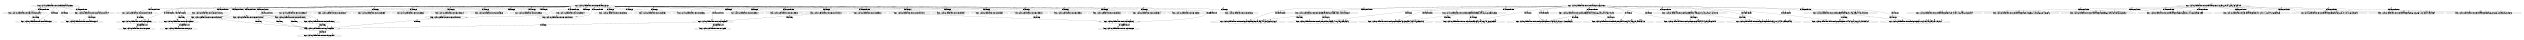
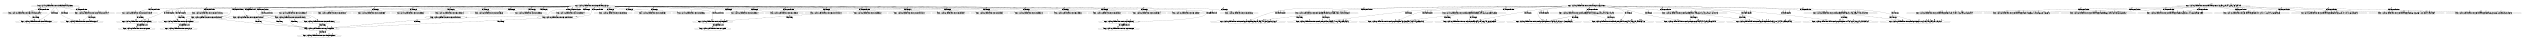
  digraph {
    rankdir=TB
    "https://w3id.org/deliberation/resource/decide_madrid_process"
    "https://w3id.org/deliberation/resource/madrid_topic_7"
    "https://w3id.org/deliberation/resource/madrid_topic_19"
    "https://w3id.org/deliberation/resource/madrid_proposal_7"
    "https://w3id.org/deliberation/resource/madrid_proposal_19"
    "https://w3id.org/deliberation/resource/contribution_3"
    "https://w3id.org/deliberation/resource/participant_1"
-   "https://w3id.org/deliberation/resource/role_participant_1" [label="https://w3id.org/deliberation/resource/role_proposal_1"]
+   "https://w3id.org/deliberation/resource/role_participant_1"
    "https://w3id.org/deliberation/resource/contribution_9"
    "https://w3id.org/deliberation/resource/participant_3"
    "https://w3id.org/deliberation/resource/org_PPE"
    "https://w3id.org/deliberation/resource/participant_4"
    "https://w3id.org/deliberation/resource/org_PfE"
    "https://w3id.org/deliberation/resource/contribution_2"
    "https://w3id.org/deliberation/resource/contribution_8"
    "https://w3id.org/deliberation/resource/participant_2"
    "https://w3id.org/deliberation/resource/org_S&D"
    "https://w3id.org/deliberation/resource/euhys_feedback_ed7c37ea-3ff0-4bf2-b14f-bf75a2dd8c5f"
    "https://w3id.org/deliberation/resource/euhys_participant_85eb62ad-0f88-49a7-a3e9-852a1231568f"
    "https://w3id.org/deliberation/resource/euhys_topic_4cb08a2f-3f51-417e-84e9-32cfa969a393"
    "https://w3id.org/deliberation/resource/euhys_feedback_b5de5ff7-0daa-486d-8872-ef5c976fc3bc"
    "https://w3id.org/deliberation/resource/euhys_participant_455c330e-8bbc-403f-97a4-5cef5bc7f1f3"
    "https://w3id.org/deliberation/resource/euhys_topic_ff43033d-80fa-42e3-84c9-856153ed32aa"
    "https://w3id.org/deliberation/resource/contribution_7"
    "https://w3id.org/deliberation/resource/ep_debate_20250310"
    "https://w3id.org/deliberation/resource/creitem20"
    "https://w3id.org/deliberation/resource/creitem12"
    "https://w3id.org/deliberation/resource/creitem5"
    "https://w3id.org/deliberation/resource/creitem8"
    "https://w3id.org/deliberation/resource/creitem16"
    "https://w3id.org/deliberation/resource/creitem23"
    "https://w3id.org/deliberation/resource/creitem3"
    "https://w3id.org/deliberation/resource/contribution_4"
    "https://w3id.org/deliberation/resource/creitem19"
    "https://w3id.org/deliberation/resource/contribution_5"
    "https://w3id.org/deliberation/resource/creitem13"
    "https://w3id.org/deliberation/resource/creitem1"
    "https://w3id.org/deliberation/resource/creitem6"
    "https://w3id.org/deliberation/resource/contribution_6"
    "https://w3id.org/deliberation/resource/creitem17"
    "https://w3id.org/deliberation/resource/creitem10"
    "https://w3id.org/deliberation/resource/contribution_10"
    "https://w3id.org/deliberation/resource/creitem21"
    "https://w3id.org/deliberation/resource/contribution_11"
    "https://w3id.org/deliberation/resource/creitem9"
    "https://w3id.org/deliberation/resource/creitem4"
-   "https://w3id.org/deliberation/resource/creitem15" [label="role://w3id.org/deliberation/resource/creitem15"]
+   "https://w3id.org/deliberation/resource/creitem15"
    "https://w3id.org/deliberation/resource/creitem2"
    "https://w3id.org/deliberation/resource/creitem11"
    "https://w3id.org/deliberation/resource/creitem14"
    "https://w3id.org/deliberation/resource/creitem7"
    "https://w3id.org/deliberation/resource/participant_5"
    "https://w3id.org/deliberation/resource/creitem18"
    "https://w3id.org/deliberation/resource/org_Verts_ALE"
    "https://w3id.org/deliberation/resource/euhys_feedback_94bbcdb2-866f-4b06-ba7b-9f6c17f16b92"
    "https://w3id.org/deliberation/resource/euhys_participant_722185df-16b3-423e-8717-dee280acf6a5"
    "https://w3id.org/deliberation/resource/euhys_topic_abdc1ec2-54f0-4aa5-83b1-d90baaa3473e"
    "https://w3id.org/deliberation/resource/delidata_process_1808ff70-68eb-4b48-8ad8-4e846ff7409d"
    "https://w3id.org/deliberation/resource/delidata_message_7b8b01b9-a2d7-4c06-adad-821f63d64d09"
    "https://w3id.org/deliberation/resource/delidata_message_17f528f5-3640-4b55-a868-cc0443563246"
    "https://w3id.org/deliberation/resource/delidata_message_ede56834-39fb-4b8a-b5f4-6543322c3967"
    "https://w3id.org/deliberation/resource/delidata_message_37e66aed-0221-4f40-8f6b-5d95c570ef5a"
    "https://w3id.org/deliberation/resource/delidata_message_10b712d7-f171-466d-9792-156e8fa0b6a6"
    "https://w3id.org/deliberation/resource/delidata_message_6fb0a435-8645-4e71-bd4b-18322bb22395"
    "https://w3id.org/deliberation/resource/delidata_message_26612508-e337-4372-be2a-a70fa2d4e309"
    "https://w3id.org/deliberation/resource/delidata_message_960365c7-53c3-4650-ae39-2f2202be8750"
    "https://w3id.org/deliberation/resource/eu_have_your_say_process"
    "https://w3id.org/deliberation/resource/euhys_feedback_44afb833-b7bc-4d00-8931-3b1464e1575d"
    "https://w3id.org/deliberation/resource/euhys_topic_8ec054aa-ff4d-4f79-8295-dfa028bf1f40"
    "https://w3id.org/deliberation/resource/euhys_participant_710b4b84-e51a-4cc2-8591-c4d7dcbf4819"
    "https://w3id.org/deliberation/resource/euhys_participant_ae927f63-37e7-43b4-9d70-ffdae8094ad5"
    "https://w3id.org/deliberation/resource/euhys_feedback_a9c58f72-79d8-4eae-8a7a-9c12db897e00"
    "https://w3id.org/deliberation/resource/euhys_topic_5a72067b-0f2a-4da6-af99-2aa17296dc1a"
    "https://w3id.org/deliberation/resource/decide_madrid_process" -> "https://w3id.org/deliberation/resource/madrid_topic_7" [label="del:hasTopic"]
    "https://w3id.org/deliberation/resource/decide_madrid_process" -> "https://w3id.org/deliberation/resource/madrid_topic_19" [label="del:hasTopic"]
    "https://w3id.org/deliberation/resource/decide_madrid_process" -> "https://w3id.org/deliberation/resource/madrid_proposal_7" [label="del:hasContribution"]
    "https://w3id.org/deliberation/resource/decide_madrid_process" -> "https://w3id.org/deliberation/resource/madrid_proposal_19" [label="del:hasContribution"]
    "https://w3id.org/deliberation/resource/madrid_proposal_7" -> "https://w3id.org/deliberation/resource/madrid_topic_7" [label="del:madeBy"]
    "https://w3id.org/deliberation/resource/madrid_proposal_19" -> "https://w3id.org/deliberation/resource/madrid_topic_19" [label="del:hasTopic"]
    "https://w3id.org/deliberation/resource/contribution_3" -> "https://w3id.org/deliberation/resource/participant_1" [label="del:madeBy"]
    "https://w3id.org/deliberation/resource/participant_1" -> "https://w3id.org/deliberation/resource/role_participant_1" [label="del:hasRole"]
    "https://w3id.org/deliberation/resource/contribution_9" -> "https://w3id.org/deliberation/resource/participant_3" [label="del:madeBy"]
    "https://w3id.org/deliberation/resource/participant_3" -> "https://w3id.org/deliberation/resource/org_PPE" [label="del:isAffiliatedWith"]
    "https://w3id.org/deliberation/resource/participant_4" -> "https://w3id.org/deliberation/resource/org_PfE" [label="del:isAffiliatedWith"]
    "https://w3id.org/deliberation/resource/contribution_2" -> "https://w3id.org/deliberation/resource/participant_1" [label="del:madeBy"]
    "https://w3id.org/deliberation/resource/contribution_8" -> "https://w3id.org/deliberation/resource/participant_2" [label="del:madeBy"]
    "https://w3id.org/deliberation/resource/participant_2" -> "https://w3id.org/deliberation/resource/org_S&D" [label="del:isAffiliatedWith"]
    "https://w3id.org/deliberation/resource/euhys_feedback_ed7c37ea-3ff0-4bf2-b14f-bf75a2dd8c5f" -> "https://w3id.org/deliberation/resource/euhys_participant_85eb62ad-0f88-49a7-a3e9-852a1231568f" [label="del:madeBy"]
    "https://w3id.org/deliberation/resource/euhys_feedback_ed7c37ea-3ff0-4bf2-b14f-bf75a2dd8c5f" -> "https://w3id.org/deliberation/resource/euhys_topic_4cb08a2f-3f51-417e-84e9-32cfa969a393" [label="del:hasTopic"]
    "https://w3id.org/deliberation/resource/euhys_feedback_b5de5ff7-0daa-486d-8872-ef5c976fc3bc" -> "https://w3id.org/deliberation/resource/euhys_participant_455c330e-8bbc-403f-97a4-5cef5bc7f1f3" [label="del:madeBy"]
    "https://w3id.org/deliberation/resource/euhys_feedback_b5de5ff7-0daa-486d-8872-ef5c976fc3bc" -> "https://w3id.org/deliberation/resource/euhys_topic_ff43033d-80fa-42e3-84c9-856153ed32aa" [label="del:hasTopic"]
-   "https://w3id.org/deliberation/resource/participant_4" -> "https://w3id.org/deliberation/resource/participant_1" [label="del:madeBy"]
+   "https://w3id.org/deliberation/resource/contribution_7" -> "https://w3id.org/deliberation/resource/participant_1" [label="del:madeBy"]
    "https://w3id.org/deliberation/resource/ep_debate_20250310" -> "https://w3id.org/deliberation/resource/contribution_3" [label="del:hasContribution"]
    "https://w3id.org/deliberation/resource/ep_debate_20250310" -> "https://w3id.org/deliberation/resource/contribution_9" [label="del:hasContribution"]
    "https://w3id.org/deliberation/resource/ep_debate_20250310" -> "https://w3id.org/deliberation/resource/participant_3" [label="del:hasParticipant"]
    "https://w3id.org/deliberation/resource/ep_debate_20250310" -> "https://w3id.org/deliberation/resource/participant_4" [label="del:hasContribution"]
-   "https://w3id.org/deliberation/resource/ep_debate_20250310" -> "https://w3id.org/deliberation/resource/contribution_2" [label="del:hasContribution"]
-   "https://w3id.org/deliberation/resource/ep_debate_20250310" -> "https://w3id.org/deliberation/resource/contribution_8" [label="del:hasContribution"]
+   "https://w3id.org/deliberation/resource/ep_debate_20250310" -> "https://w3id.org/deliberation/resource/contribution_2" [label="madeBy:hasContribution"]
+   "https://w3id.org/deliberation/resource/contribution_8" -> "https://w3id.org/deliberation/resource/ep_debate_20250310" [label="del:hasContribution"]
    "https://w3id.org/deliberation/resource/ep_debate_20250310" -> "https://w3id.org/deliberation/resource/participant_2" [label="del:hasParticipant"]
    "https://w3id.org/deliberation/resource/ep_debate_20250310" -> "https://w3id.org/deliberation/resource/contribution_7" [label="del:hasContribution"]
    "https://w3id.org/deliberation/resource/ep_debate_20250310" -> "https://w3id.org/deliberation/resource/creitem20" [label="del:hasTopic"]
    "https://w3id.org/deliberation/resource/ep_debate_20250310" -> "https://w3id.org/deliberation/resource/creitem12" [label="del:hasTopic"]
    "https://w3id.org/deliberation/resource/ep_debate_20250310" -> "https://w3id.org/deliberation/resource/creitem5" [label="del:hasTopic"]
    "https://w3id.org/deliberation/resource/ep_debate_20250310" -> "https://w3id.org/deliberation/resource/creitem8" [label="del:hasTopic"]
    "https://w3id.org/deliberation/resource/ep_debate_20250310" -> "https://w3id.org/deliberation/resource/creitem16" [label="del:hasTopic"]
    "https://w3id.org/deliberation/resource/ep_debate_20250310" -> "https://w3id.org/deliberation/resource/creitem23" [label="del:hasTopic"]
    "https://w3id.org/deliberation/resource/ep_debate_20250310" -> "https://w3id.org/deliberation/resource/creitem3" [label="del:hasTopic"]
-   "https://w3id.org/deliberation/resource/ep_debate_20250310" -> "https://w3id.org/deliberation/resource/contribution_4" [label="del:hasContribution"]
+   "https://w3id.org/deliberation/resource/ep_debate_20250310" -> "https://w3id.org/deliberation/resource/contribution_4" [label="del:isAffiliatedWith"]
    "https://w3id.org/deliberation/resource/ep_debate_20250310" -> "https://w3id.org/deliberation/resource/creitem19" [label="del:hasTopic"]
    "https://w3id.org/deliberation/resource/ep_debate_20250310" -> "https://w3id.org/deliberation/resource/contribution_5" [label="del:hasContribution"]
    "https://w3id.org/deliberation/resource/ep_debate_20250310" -> "https://w3id.org/deliberation/resource/creitem13" [label="del:hasTopic"]
    "https://w3id.org/deliberation/resource/ep_debate_20250310" -> "https://w3id.org/deliberation/resource/creitem1" [label="del:hasTopic"]
    "https://w3id.org/deliberation/resource/ep_debate_20250310" -> "https://w3id.org/deliberation/resource/creitem6" [label="del:hasTopic"]
    "https://w3id.org/deliberation/resource/ep_debate_20250310" -> "https://w3id.org/deliberation/resource/contribution_6" [label="del:hasContribution"]
    "https://w3id.org/deliberation/resource/ep_debate_20250310" -> "https://w3id.org/deliberation/resource/creitem17" [label="del:hasTopic"]
    "https://w3id.org/deliberation/resource/ep_debate_20250310" -> "https://w3id.org/deliberation/resource/creitem10" [label="del:hasTopic"]
    "https://w3id.org/deliberation/resource/ep_debate_20250310" -> "https://w3id.org/deliberation/resource/contribution_10" [label="del:hasContribution"]
    "https://w3id.org/deliberation/resource/ep_debate_20250310" -> "https://w3id.org/deliberation/resource/creitem21" [label="del:hasTopic"]
    "https://w3id.org/deliberation/resource/ep_debate_20250310" -> "https://w3id.org/deliberation/resource/contribution_11" [label="del:hasContribution"]
    "https://w3id.org/deliberation/resource/ep_debate_20250310" -> "https://w3id.org/deliberation/resource/creitem9" [label="del:hasTopic"]
    "https://w3id.org/deliberation/resource/ep_debate_20250310" -> "https://w3id.org/deliberation/resource/creitem4" [label="del:hasTopic"]
    "https://w3id.org/deliberation/resource/ep_debate_20250310" -> "https://w3id.org/deliberation/resource/creitem15" [label="del:hasTopic"]
    "https://w3id.org/deliberation/resource/ep_debate_20250310" -> "https://w3id.org/deliberation/resource/creitem2" [label="del:hasTopic"]
    "https://w3id.org/deliberation/resource/ep_debate_20250310" -> "https://w3id.org/deliberation/resource/creitem11" [label="del:hasTopic"]
    "https://w3id.org/deliberation/resource/ep_debate_20250310" -> "https://w3id.org/deliberation/resource/creitem14" [label="del:hasTopic"]
    "https://w3id.org/deliberation/resource/ep_debate_20250310" -> "https://w3id.org/deliberation/resource/creitem7" [label="del:hasTopic"]
    "https://w3id.org/deliberation/resource/ep_debate_20250310" -> "https://w3id.org/deliberation/resource/participant_5" [label="del:isAffiliatedWith"]
    "https://w3id.org/deliberation/resource/ep_debate_20250310" -> "https://w3id.org/deliberation/resource/creitem18" [label="del:hasTopic"]
    "https://w3id.org/deliberation/resource/contribution_4" -> "https://w3id.org/deliberation/resource/participant_1" [label="del:madeBy"]
    "https://w3id.org/deliberation/resource/contribution_5" -> "https://w3id.org/deliberation/resource/participant_1" [label="del:madeBy"]
    "https://w3id.org/deliberation/resource/contribution_6" -> "https://w3id.org/deliberation/resource/participant_1" [label="del:madeBy"]
    "https://w3id.org/deliberation/resource/contribution_10" -> "https://w3id.org/deliberation/resource/participant_4" [label="del:madeBy"]
-   "https://w3id.org/deliberation/resource/contribution_11" -> "https://w3id.org/deliberation/resource/participant_5" [label="del:madeBy"]
    "https://w3id.org/deliberation/resource/participant_5" -> "https://w3id.org/deliberation/resource/org_Verts_ALE" [label="del:isAffiliatedWith"]
    "https://w3id.org/deliberation/resource/euhys_feedback_94bbcdb2-866f-4b06-ba7b-9f6c17f16b92" -> "https://w3id.org/deliberation/resource/euhys_participant_722185df-16b3-423e-8717-dee280acf6a5" [label="del:madeBy"]
    "https://w3id.org/deliberation/resource/euhys_feedback_94bbcdb2-866f-4b06-ba7b-9f6c17f16b92" -> "https://w3id.org/deliberation/resource/euhys_topic_abdc1ec2-54f0-4aa5-83b1-d90baaa3473e" [label="del:hasTopic"]
    "https://w3id.org/deliberation/resource/delidata_process_1808ff70-68eb-4b48-8ad8-4e846ff7409d" -> "https://w3id.org/deliberation/resource/delidata_message_7b8b01b9-a2d7-4c06-adad-821f63d64d09" [label="del:hasContribution"]
    "https://w3id.org/deliberation/resource/delidata_process_1808ff70-68eb-4b48-8ad8-4e846ff7409d" -> "https://w3id.org/deliberation/resource/delidata_message_17f528f5-3640-4b55-a868-cc0443563246" [label="del:hasContribution"]
    "https://w3id.org/deliberation/resource/delidata_process_1808ff70-68eb-4b48-8ad8-4e846ff7409d" -> "https://w3id.org/deliberation/resource/delidata_message_ede56834-39fb-4b8a-b5f4-6543322c3967" [label="del:hasContribution"]
    "https://w3id.org/deliberation/resource/delidata_process_1808ff70-68eb-4b48-8ad8-4e846ff7409d" -> "https://w3id.org/deliberation/resource/delidata_message_37e66aed-0221-4f40-8f6b-5d95c570ef5a" [label="del:hasContribution"]
    "https://w3id.org/deliberation/resource/delidata_process_1808ff70-68eb-4b48-8ad8-4e846ff7409d" -> "https://w3id.org/deliberation/resource/delidata_message_10b712d7-f171-466d-9792-156e8fa0b6a6" [label="del:hasContribution"]
    "https://w3id.org/deliberation/resource/delidata_process_1808ff70-68eb-4b48-8ad8-4e846ff7409d" -> "https://w3id.org/deliberation/resource/delidata_message_6fb0a435-8645-4e71-bd4b-18322bb22395" [label="del:hasContribution"]
    "https://w3id.org/deliberation/resource/delidata_process_1808ff70-68eb-4b48-8ad8-4e846ff7409d" -> "https://w3id.org/deliberation/resource/delidata_message_26612508-e337-4372-be2a-a70fa2d4e309" [label="del:hasContribution"]
    "https://w3id.org/deliberation/resource/delidata_process_1808ff70-68eb-4b48-8ad8-4e846ff7409d" -> "https://w3id.org/deliberation/resource/delidata_message_960365c7-53c3-4650-ae39-2f2202be8750" [label="del:hasContribution"]
    "https://w3id.org/deliberation/resource/eu_have_your_say_process" -> "https://w3id.org/deliberation/resource/euhys_feedback_ed7c37ea-3ff0-4bf2-b14f-bf75a2dd8c5f" [label="del:hasContribution"]
    "https://w3id.org/deliberation/resource/eu_have_your_say_process" -> "https://w3id.org/deliberation/resource/euhys_participant_85eb62ad-0f88-49a7-a3e9-852a1231568f" [label="del:hasParticipant"]
    "https://w3id.org/deliberation/resource/eu_have_your_say_process" -> "https://w3id.org/deliberation/resource/euhys_topic_4cb08a2f-3f51-417e-84e9-32cfa969a393" [label="del:hasTopic"]
    "https://w3id.org/deliberation/resource/eu_have_your_say_process" -> "https://w3id.org/deliberation/resource/euhys_feedback_b5de5ff7-0daa-486d-8872-ef5c976fc3bc" [label="del:hasContribution"]
    "https://w3id.org/deliberation/resource/eu_have_your_say_process" -> "https://w3id.org/deliberation/resource/euhys_participant_455c330e-8bbc-403f-97a4-5cef5bc7f1f3" [label="del:hasParticipant"]
    "https://w3id.org/deliberation/resource/eu_have_your_say_process" -> "https://w3id.org/deliberation/resource/euhys_topic_ff43033d-80fa-42e3-84c9-856153ed32aa" [label="del:hasTopic"]
    "https://w3id.org/deliberation/resource/eu_have_your_say_process" -> "https://w3id.org/deliberation/resource/euhys_feedback_94bbcdb2-866f-4b06-ba7b-9f6c17f16b92" [label="del:hasContribution"]
    "https://w3id.org/deliberation/resource/eu_have_your_say_process" -> "https://w3id.org/deliberation/resource/euhys_participant_722185df-16b3-423e-8717-dee280acf6a5" [label="del:hasParticipant"]
    "https://w3id.org/deliberation/resource/eu_have_your_say_process" -> "https://w3id.org/deliberation/resource/euhys_topic_abdc1ec2-54f0-4aa5-83b1-d90baaa3473e" [label="del:hasTopic"]
    "https://w3id.org/deliberation/resource/eu_have_your_say_process" -> "https://w3id.org/deliberation/resource/euhys_feedback_44afb833-b7bc-4d00-8931-3b1464e1575d" [label="del:hasContribution"]
    "https://w3id.org/deliberation/resource/eu_have_your_say_process" -> "https://w3id.org/deliberation/resource/euhys_topic_8ec054aa-ff4d-4f79-8295-dfa028bf1f40" [label="del:hasTopic"]
    "https://w3id.org/deliberation/resource/eu_have_your_say_process" -> "https://w3id.org/deliberation/resource/euhys_participant_710b4b84-e51a-4cc2-8591-c4d7dcbf4819" [label="del:hasParticipant"]
    "https://w3id.org/deliberation/resource/eu_have_your_say_process" -> "https://w3id.org/deliberation/resource/euhys_participant_ae927f63-37e7-43b4-9d70-ffdae8094ad5" [label="del:hasParticipant"]
    "https://w3id.org/deliberation/resource/eu_have_your_say_process" -> "https://w3id.org/deliberation/resource/euhys_feedback_a9c58f72-79d8-4eae-8a7a-9c12db897e00" [label="del:hasContribution"]
    "https://w3id.org/deliberation/resource/eu_have_your_say_process" -> "https://w3id.org/deliberation/resource/euhys_topic_5a72067b-0f2a-4da6-af99-2aa17296dc1a" [label="del:hasTopic"]
    "https://w3id.org/deliberation/resource/euhys_feedback_44afb833-b7bc-4d00-8931-3b1464e1575d" -> "https://w3id.org/deliberation/resource/euhys_topic_8ec054aa-ff4d-4f79-8295-dfa028bf1f40" [label="del:hasTopic"]
    "https://w3id.org/deliberation/resource/euhys_feedback_44afb833-b7bc-4d00-8931-3b1464e1575d" -> "https://w3id.org/deliberation/resource/euhys_participant_ae927f63-37e7-43b4-9d70-ffdae8094ad5" [label="del:madeBy"]
    "https://w3id.org/deliberation/resource/euhys_feedback_a9c58f72-79d8-4eae-8a7a-9c12db897e00" -> "https://w3id.org/deliberation/resource/euhys_participant_710b4b84-e51a-4cc2-8591-c4d7dcbf4819" [label="del:madeBy"]
    "https://w3id.org/deliberation/resource/euhys_feedback_a9c58f72-79d8-4eae-8a7a-9c12db897e00" -> "https://w3id.org/deliberation/resource/euhys_topic_5a72067b-0f2a-4da6-af99-2aa17296dc1a" [label="del:hasTopic"]
  }
